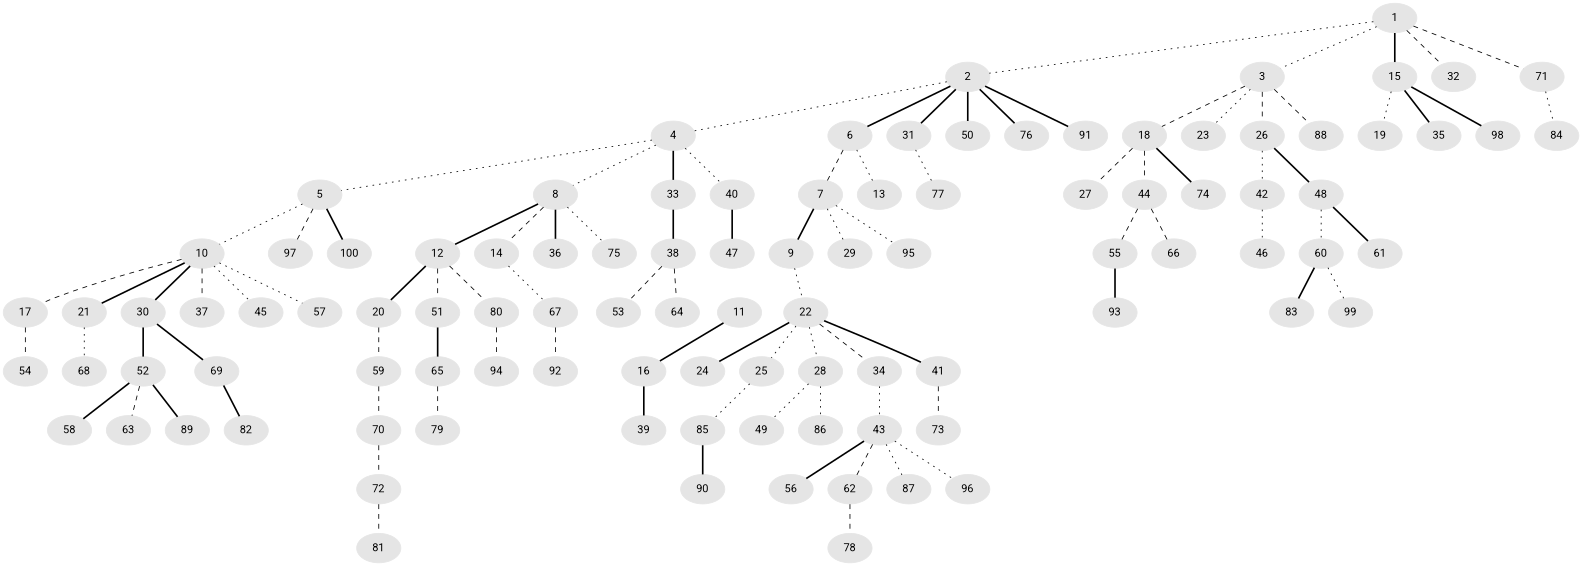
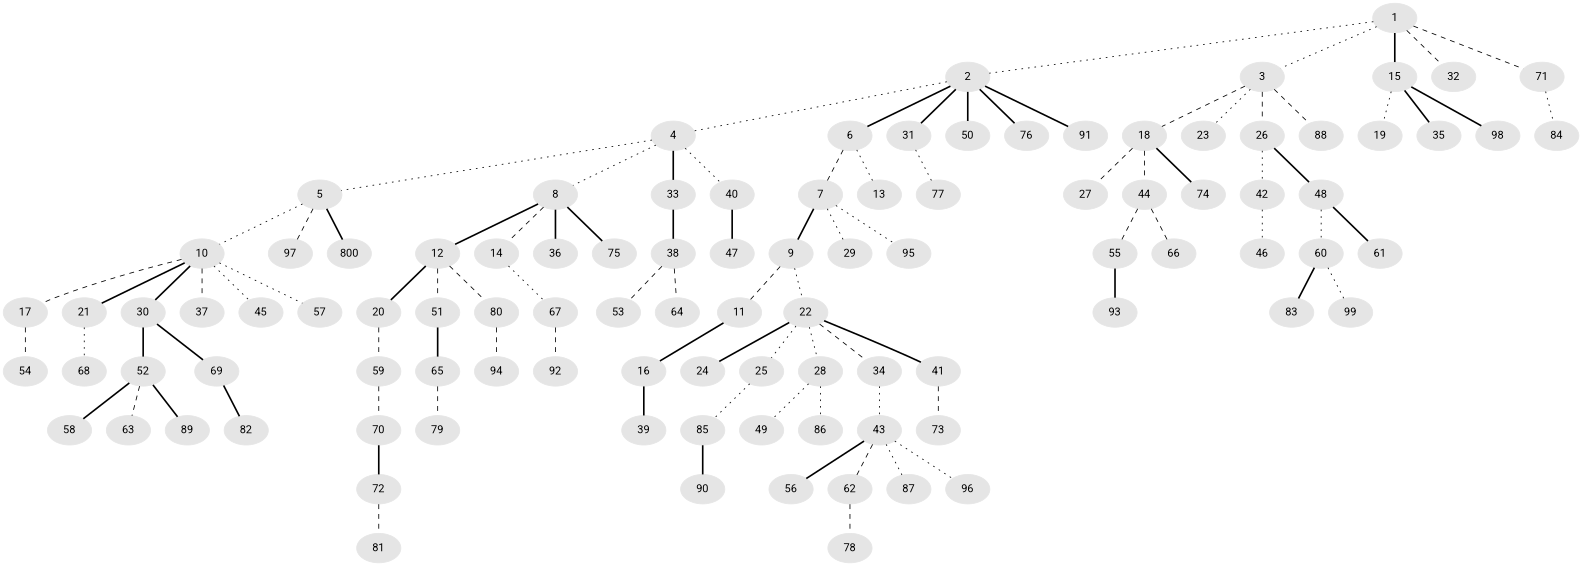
  graph {
    fontname=Roboto
    node [color=gray90 fontname=Roboto style=filled]
    edge [fontname=Roboto style=bold]
    1
    2
    3
    15
    32
    71
    4
    6
    31
    50
    76
    91
    18
    23
    26
    88
    19
    35
    98
    84
    5
    8
    33
    40
    7
    13
    77
    27
    44
    74
    42
    48
    10
    97
-   100
+   100 [label=800]
    12
    14
    36
    75
    38
    47
    17
    21
    30
    37
    45
    57
    9
    29
    95
    11
    22
    20
    51
    80
    67
    16
    24
    25
    28
    34
    41
    54
    68
    52
    69
    39
    59
    65
    94
    92
    55
    66
    70
    85
    49
    86
    43
    73
    90
    46
    60
    61
    58
    63
    89
    82
    53
    64
    56
    62
    87
    96
    78
    93
    83
    99
    79
    72
    81
    1 -- 2 [style=dotted]
    1 -- 3 [style=dotted]
    1 -- 15
    1 -- 32 [style=dashed]
    1 -- 71 [style=dashed]
    2 -- 4 [style=dotted]
    2 -- 6
    2 -- 31
    2 -- 50
    2 -- 76
    2 -- 91
    3 -- 18 [style=dashed]
    3 -- 23 [style=dotted]
    3 -- 26 [style=dashed]
    3 -- 88 [style=dashed]
    15 -- 19 [style=dotted]
    15 -- 35
    15 -- 98
    71 -- 84 [style=dotted]
    4 -- 5 [style=dotted]
    4 -- 8 [style=dotted]
    4 -- 33
    4 -- 40 [style=dotted]
    6 -- 7 [style=dashed]
    6 -- 13 [style=dotted]
    31 -- 77 [style=dotted]
    18 -- 27 [style=dashed]
    18 -- 44 [style=dashed]
    18 -- 74
    26 -- 42 [style=dotted]
    26 -- 48
    5 -- 10 [style=dotted]
    5 -- 97 [style=dashed]
    5 -- 100
    8 -- 12
    8 -- 14 [style=dashed]
    8 -- 36
-   8 -- 75 [style=dotted]
+   8 -- 75
    33 -- 38
    40 -- 47
    7 -- 9
    7 -- 29 [style=dotted]
    7 -- 95 [style=dotted]
    44 -- 55 [style=dashed]
    44 -- 66 [style=dashed]
    42 -- 46 [style=dotted]
    48 -- 60 [style=dotted]
    48 -- 61
    10 -- 17 [style=dashed]
    10 -- 21
    10 -- 30
    10 -- 37 [style=dashed]
    10 -- 45 [style=dotted]
    10 -- 57 [style=dotted]
    12 -- 20
    12 -- 51 [style=dashed]
    12 -- 80 [style=dashed]
    14 -- 67 [style=dotted]
    38 -- 53 [style=dashed]
    38 -- 64 [style=dashed]
    17 -- 54 [style=dashed]
    21 -- 68 [style=dotted]
    30 -- 52
    30 -- 69
+   9 -- 11 [style=dashed]
    9 -- 22 [style=dotted]
    11 -- 16
    22 -- 24
    22 -- 25 [style=dotted]
    22 -- 28 [style=dotted]
    22 -- 34 [style=dashed]
    22 -- 41
    20 -- 59 [style=dashed]
    51 -- 65
    80 -- 94 [style=dashed]
    67 -- 92 [style=dashed]
    16 -- 39
    25 -- 85 [style=dotted]
    28 -- 49 [style=dotted]
    28 -- 86 [style=dotted]
    34 -- 43 [style=dotted]
    41 -- 73 [style=dashed]
    52 -- 58
    52 -- 63 [style=dashed]
    52 -- 89
    69 -- 82
    59 -- 70 [style=dashed]
    65 -- 79 [style=dashed]
    55 -- 93
-   70 -- 72 [style=dashed]
+   70 -- 72
    85 -- 90
    43 -- 56
    43 -- 62 [style=dashed]
    43 -- 87 [style=dotted]
    43 -- 96 [style=dotted]
    60 -- 83
    60 -- 99 [style=dotted]
    62 -- 78 [style=dashed]
    72 -- 81 [style=dashed]
  }
